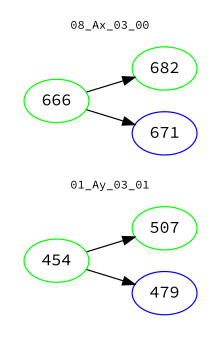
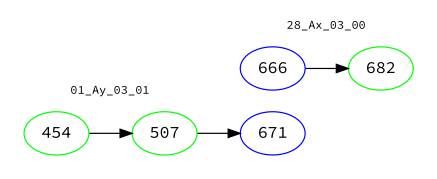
  digraph {
    fontname="Source Code Pro"
    rankdir=LR
    node [color=green fontname="Source Code Pro"]
    edge [color=black fontname="Source Code Pro"]
    n1 [label=454]
-   n2 [color=blue label=479]
    n3 [label=507]
-   n4 [label=666]
+   n4 [color=blue label=666]
    n5 [color=blue label=671]
    n6 [label=682]
    subgraph cluster_1 {
      color=white
      fontsize=10
      label="01_Ay_03_01"
      n1
-     n2
      n3
    }
    subgraph cluster_2 {
      color=white
      fontsize=10
-     label="08_Ax_03_00"
+     label="28_Ax_03_00"
      n4
      n5
      n6
    }
-   n1 -> n2
    n1 -> n3
-   n4 -> n5
+   n3 -> n5
    n4 -> n6
  }
